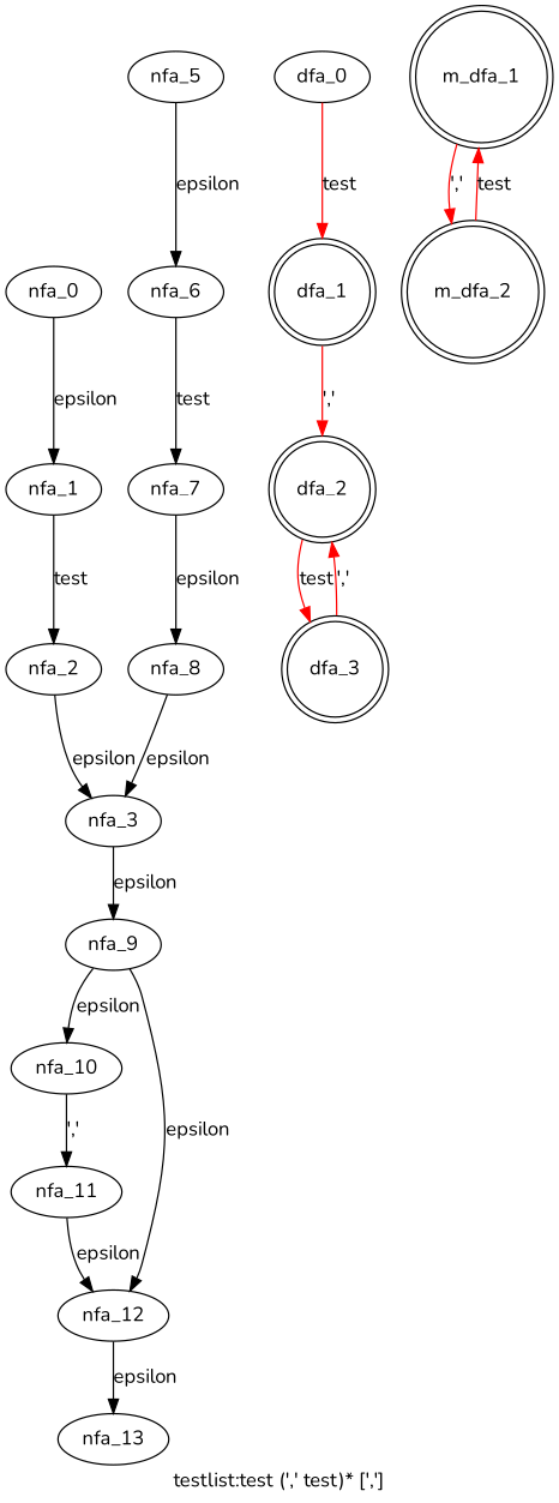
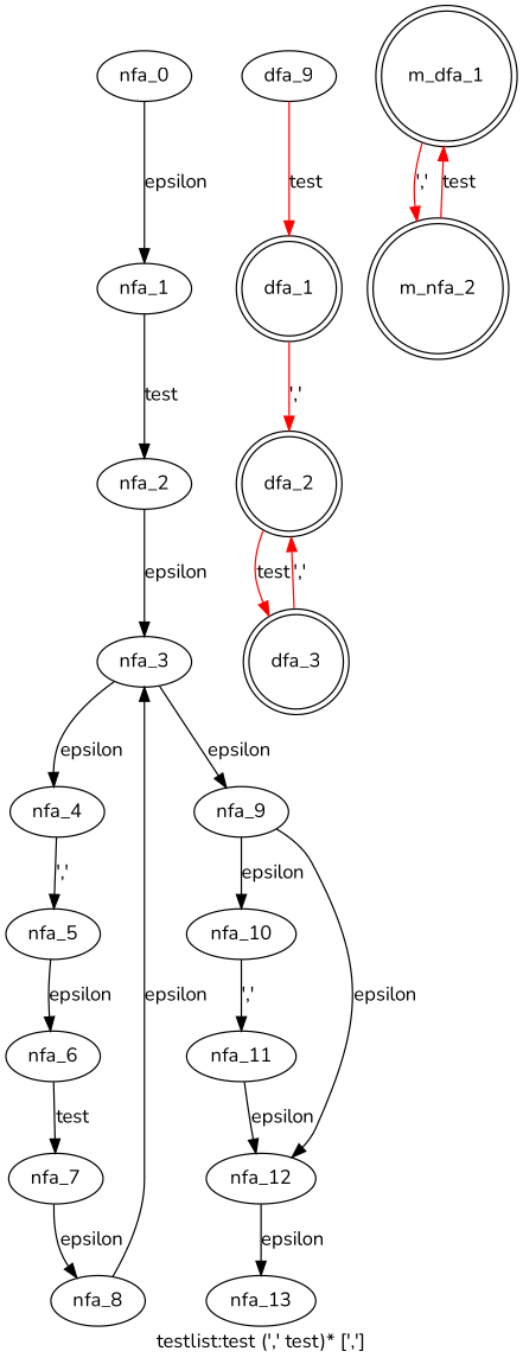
  digraph {
    fontname=Nunito
    label="testlist:test (',' test)* [',']"
    node [fontname=Nunito]
    edge [fontname=Nunito]
    nfa_0
    nfa_1
    nfa_2
    nfa_3
+   nfa_4
    nfa_9
    nfa_5
    nfa_6
    nfa_7
    nfa_8
    nfa_10
    nfa_12
    nfa_11
    nfa_13
    dfa_1 [shape=doublecircle]
-   dfa_0
+   dfa_0 [label=dfa_9]
    dfa_2 [shape=doublecircle]
    dfa_3 [shape=doublecircle]
    m_dfa_1 [shape=doublecircle]
-   m_dfa_2 [shape=doublecircle]
+   m_dfa_2 [shape=doublecircle label=m_nfa_2]
    subgraph sub_1 {
      nfa_0
      nfa_1
      nfa_2
      nfa_3
+     nfa_4
      nfa_9
      nfa_5
      nfa_6
      nfa_7
      nfa_8
      nfa_10
      nfa_12
      nfa_11
      nfa_13
    }
    subgraph sub_2 {
      dfa_1
      dfa_0
      dfa_2
      dfa_3
    }
    subgraph sub_3 {
      m_dfa_1
      m_dfa_2
    }
    nfa_0 -> nfa_1 [label=epsilon]
    nfa_1 -> nfa_2 [label=test]
    nfa_2 -> nfa_3 [label=epsilon]
+   nfa_3 -> nfa_4 [label=epsilon]
    nfa_3 -> nfa_9 [label=epsilon]
+   nfa_4 -> nfa_5 [label="','"]
    nfa_9 -> nfa_10 [label=epsilon]
    nfa_9 -> nfa_12 [label=epsilon]
    nfa_5 -> nfa_6 [label=epsilon]
    nfa_6 -> nfa_7 [label=test]
    nfa_7 -> nfa_8 [label=epsilon]
    nfa_8 -> nfa_3 [label=epsilon]
    nfa_10 -> nfa_11 [label="','"]
    nfa_12 -> nfa_13 [label=epsilon]
    nfa_11 -> nfa_12 [label=epsilon]
    dfa_1 -> dfa_2 [color=red label="','"]
    dfa_0 -> dfa_1 [color=red label=test]
    dfa_2 -> dfa_3 [color=red label=test]
    dfa_3 -> dfa_2 [color=red label="','"]
    m_dfa_1 -> m_dfa_2 [color=red label="','"]
    m_dfa_2 -> m_dfa_1 [color=red label=test]
  }
